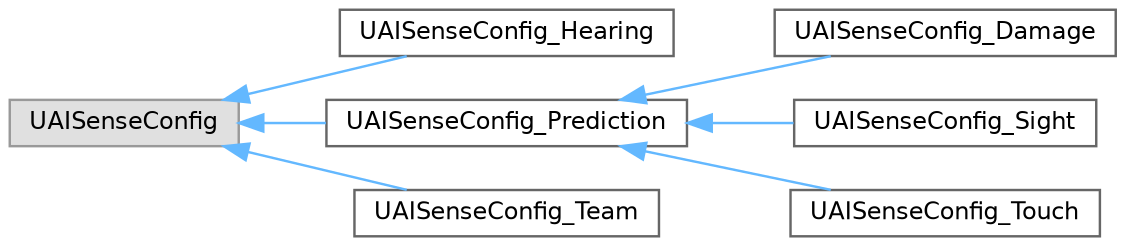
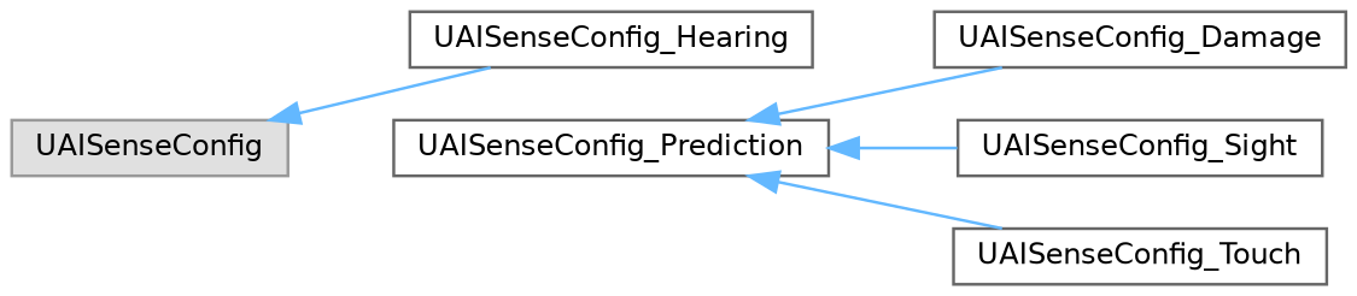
  digraph {
    rankdir=LR
    node [color=grey40 fillcolor=white fontname=Helvetica fontsize=10 shape=box style=filled]
    edge [color=steelblue1 dir=back fontname=Helvetica fontsize=10 labelfontname=Helvetica labelfontsize=10 style=solid]
    n1 [color=grey60 fillcolor="#E0E0E0" height=0.2 label=UAISenseConfig width=0.4]
    n2 [height=0.2 label=UAISenseConfig_Hearing width=0.4]
    n3 [height=0.2 label=UAISenseConfig_Prediction width=0.4]
-   n4 [height=0.2 label=UAISenseConfig_Team width=0.4]
    n5 [height=0.2 label=UAISenseConfig_Damage width=0.4]
    n6 [height=0.2 label=UAISenseConfig_Sight width=0.4]
    n7 [height=0.2 label=UAISenseConfig_Touch width=0.4]
    n1 -> n2
-   n1 -> n3
-   n1 -> n4
    n3 -> n5
    n3 -> n6
    n3 -> n7
  }
